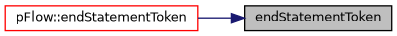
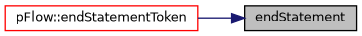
  digraph {
    rankdir=RL
    node [fontname=Helvetica fontsize=10 shape=record style=filled]
-   n1 [color=black fillcolor=grey75 fontcolor=black height=0.2 label=endStatementToken width=0.4]
+   n1 [color=black fillcolor=grey75 fontcolor=black height=0.2 label=endStatement width=0.4]
    n2 [color=red fillcolor=white height=0.2 label="pFlow::endStatementToken" width=0.4]
    n1 -> n2 [color=midnightblue dir=back fontname=Helvetica fontsize=10 labelfontname=Helvetica labelfontsize=10 style=solid]
  }
